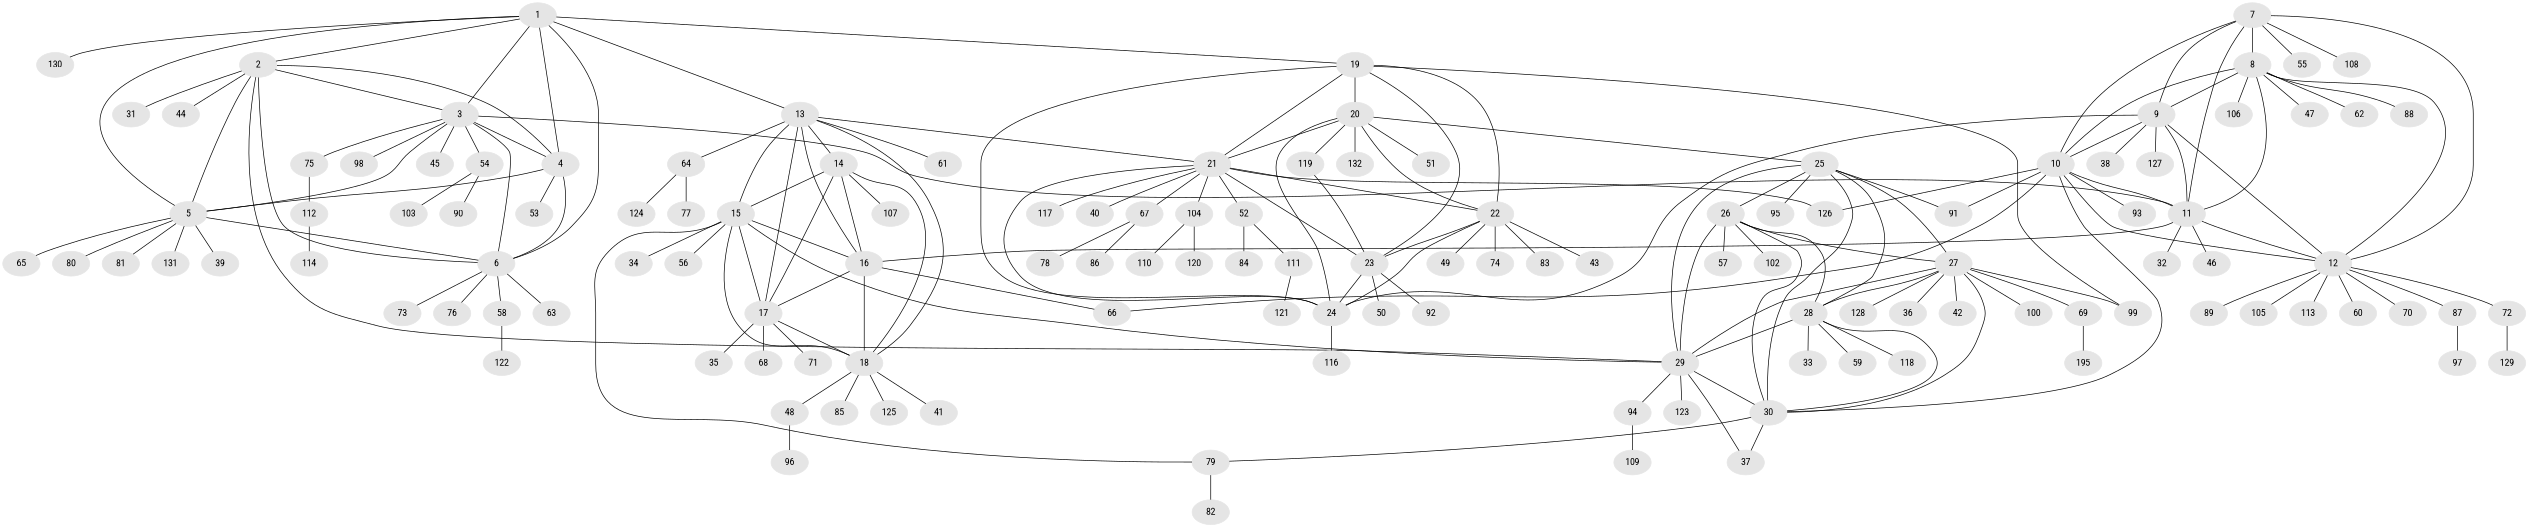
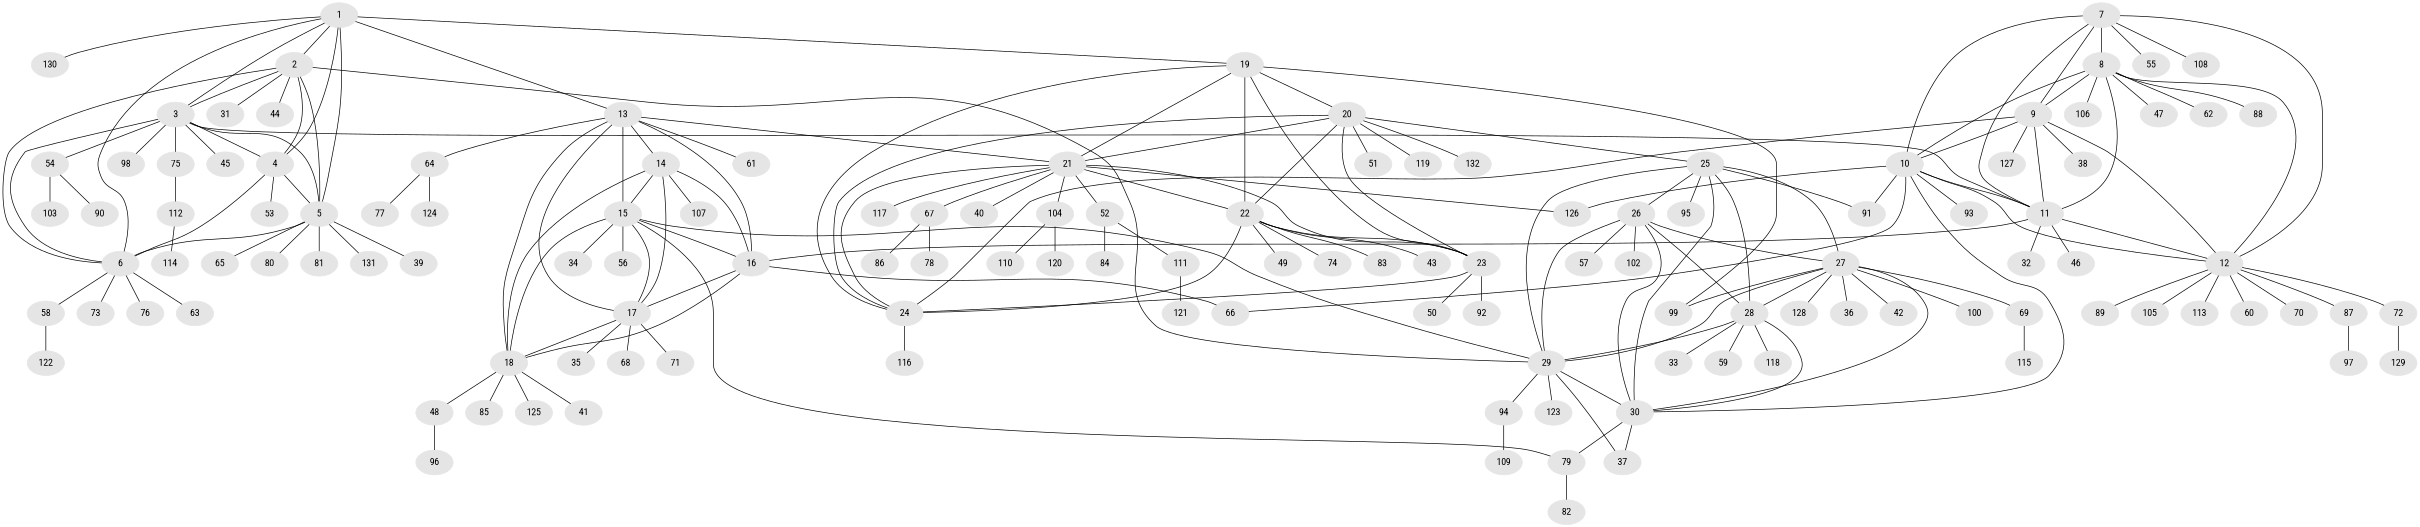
  graph {
    fontname="Roboto Condensed"
    node [color=gray90 fontname="Roboto Condensed" style=filled]
    edge [fontname="Roboto Condensed"]
    1
    2
    3
    4
    5
    6
    13
    19
    130
    29
    31
    44
    11
    45
    54
    75
    98
    53
    39
    65
    80
    81
    131
    58
    63
    73
    76
    16
    14
    15
    17
    18
    21
    61
    64
    24
    20
    22
    23
    99
    30
    94
    123
    37
    12
    32
    46
    90
    103
    112
    122
    7
    8
    9
    10
    55
    108
    47
    62
    88
    106
    38
    127
    66
    91
    93
    126
    60
    70
    72
    87
    89
    105
    113
    116
    79
    129
    97
    107
    34
    56
    35
    68
    71
    41
    48
    85
    125
    40
    52
    67
    104
    117
    77
    124
    82
    96
    25
    51
    119
    132
    43
    49
    74
    83
    50
    92
    26
    27
    28
    95
    84
    111
    78
    86
    110
    120
    57
    102
    36
    42
    69
    100
    128
    33
    59
    118
-   115 [label=195]
+   115
    109
    121
    114
    1 -- 2
    1 -- 3
    1 -- 4
    1 -- 5
    1 -- 6
    1 -- 13
    1 -- 19
    1 -- 130
    2 -- 3
    2 -- 4
    2 -- 5
    2 -- 6
    2 -- 29
    2 -- 31
    2 -- 44
    3 -- 4
    3 -- 5
    3 -- 6
    3 -- 11
    3 -- 45
    3 -- 54
    3 -- 75
    3 -- 98
    4 -- 5
    4 -- 6
    4 -- 53
    5 -- 6
    5 -- 39
    5 -- 65
    5 -- 80
    5 -- 81
    5 -- 131
    6 -- 58
    6 -- 63
    6 -- 73
    6 -- 76
    13 -- 16
    13 -- 14
    13 -- 15
    13 -- 17
    13 -- 18
    13 -- 21
    13 -- 61
    13 -- 64
    19 -- 21
    19 -- 24
    19 -- 20
    19 -- 22
    19 -- 23
    19 -- 99
    29 -- 30
    29 -- 94
    29 -- 123
    29 -- 37
    11 -- 16
    11 -- 12
    11 -- 32
    11 -- 46
    54 -- 90
    54 -- 103
    75 -- 112
    58 -- 122
    16 -- 17
    16 -- 18
    16 -- 66
    14 -- 16
    14 -- 15
    14 -- 17
    14 -- 18
    14 -- 107
    15 -- 29
    15 -- 16
    15 -- 17
    15 -- 18
    15 -- 79
    15 -- 34
    15 -- 56
    17 -- 18
    17 -- 35
    17 -- 68
    17 -- 71
    18 -- 41
    18 -- 48
    18 -- 85
    18 -- 125
    21 -- 24
    21 -- 22
    21 -- 23
    21 -- 126
    21 -- 40
    21 -- 52
    21 -- 67
    21 -- 104
    21 -- 117
    64 -- 77
    64 -- 124
    24 -- 116
    20 -- 21
    20 -- 24
    20 -- 22
-   119 -- 23
+   20 -- 23
    20 -- 25
    20 -- 51
    20 -- 119
    20 -- 132
    22 -- 24
    22 -- 23
    22 -- 43
    22 -- 49
    22 -- 74
    22 -- 83
    23 -- 24
    23 -- 50
    23 -- 92
    30 -- 37
    30 -- 79
    94 -- 109
    12 -- 60
    12 -- 70
    12 -- 72
    12 -- 87
    12 -- 89
    12 -- 105
    12 -- 113
    112 -- 114
    7 -- 11
    7 -- 12
    7 -- 8
    7 -- 9
    7 -- 10
    7 -- 55
    7 -- 108
    8 -- 11
    8 -- 12
    8 -- 9
    8 -- 10
    8 -- 47
    8 -- 62
    8 -- 88
    8 -- 106
    9 -- 11
    9 -- 24
    9 -- 12
    9 -- 10
    9 -- 38
    9 -- 127
    10 -- 11
    10 -- 30
    10 -- 12
    10 -- 66
    10 -- 91
    10 -- 93
    10 -- 126
    72 -- 129
    87 -- 97
    79 -- 82
    48 -- 96
    52 -- 84
    52 -- 111
    67 -- 78
    67 -- 86
    104 -- 110
    104 -- 120
    25 -- 29
    25 -- 30
    25 -- 91
    25 -- 26
    25 -- 27
    25 -- 28
    25 -- 95
    26 -- 29
    26 -- 30
    26 -- 27
    26 -- 28
    26 -- 57
    26 -- 102
    27 -- 29
    27 -- 99
    27 -- 30
    27 -- 28
    27 -- 36
    27 -- 42
    27 -- 69
    27 -- 100
    27 -- 128
    28 -- 29
    28 -- 30
    28 -- 33
    28 -- 59
    28 -- 118
    111 -- 121
    69 -- 115
  }
